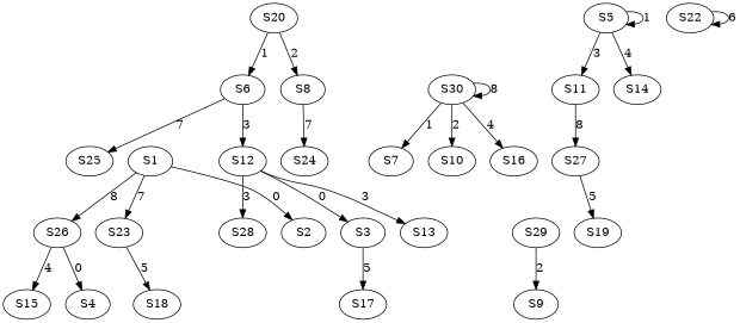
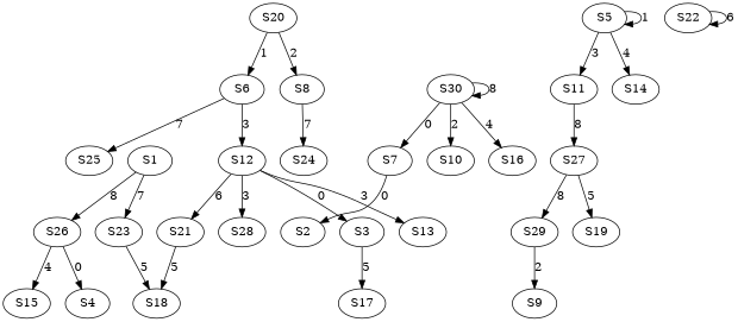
  strict digraph {
    S7
    S2
    S12
    S3
    S13
+   S21
    S28
    S17
    S18
    S26
    S4
    S15
    S20
    S6
    S8
    S5
    S11
    S14
    S27
    S25
    S24
    S30
    S10
    S16
    S29
    S9
    S19
    S22
    S1
    S23
-   S1 -> S2 [label=0]
+   S7 -> S2 [label=0]
    S12 -> S3 [label=0]
    S12 -> S13 [label=3]
+   S12 -> S21 [label=6]
    S12 -> S28 [label=3]
    S3 -> S17 [label=5]
+   S21 -> S18 [label=5]
    S26 -> S4 [label=0]
    S26 -> S15 [label=4]
    S20 -> S6 [label=1]
    S20 -> S8 [label=2]
    S6 -> S12 [label=3]
    S6 -> S25 [label=7]
    S8 -> S24 [label=7]
    S5 -> S5 [label=1]
    S5 -> S11 [label=3]
    S5 -> S14 [label=4]
    S11 -> S27 [label=8]
+   S27 -> S29 [label=8]
    S27 -> S19 [label=5]
-   S30 -> S7 [label=1]
+   S30 -> S7 [label=0]
    S30 -> S30 [label=8]
    S30 -> S10 [label=2]
    S30 -> S16 [label=4]
    S29 -> S9 [label=2]
    S22 -> S22 [label=6]
    S1 -> S26 [label=8]
    S1 -> S23 [label=7]
    S23 -> S18 [label=5]
  }
